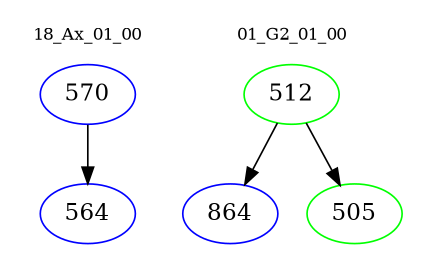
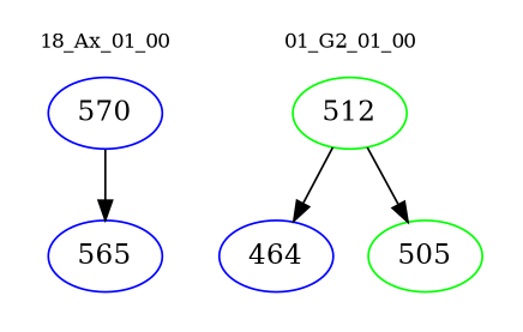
  digraph {
    node [color=blue]
    edge [color=black]
    n1 [label=570]
-   n2 [label=564]
+   n2 [label=565]
    n3 [color=green label=512]
-   n4 [label=864]
+   n4 [label=464]
    n5 [color=green label=505]
    subgraph cluster_1 {
      color=white
      fontsize=10
      label="18_Ax_01_00"
      n1
      n2
    }
    subgraph cluster_2 {
      color=white
      fontsize=10
      label="01_G2_01_00"
      n3
      n4
      n5
    }
    n1 -> n2
    n3 -> n4
    n3 -> n5
  }
